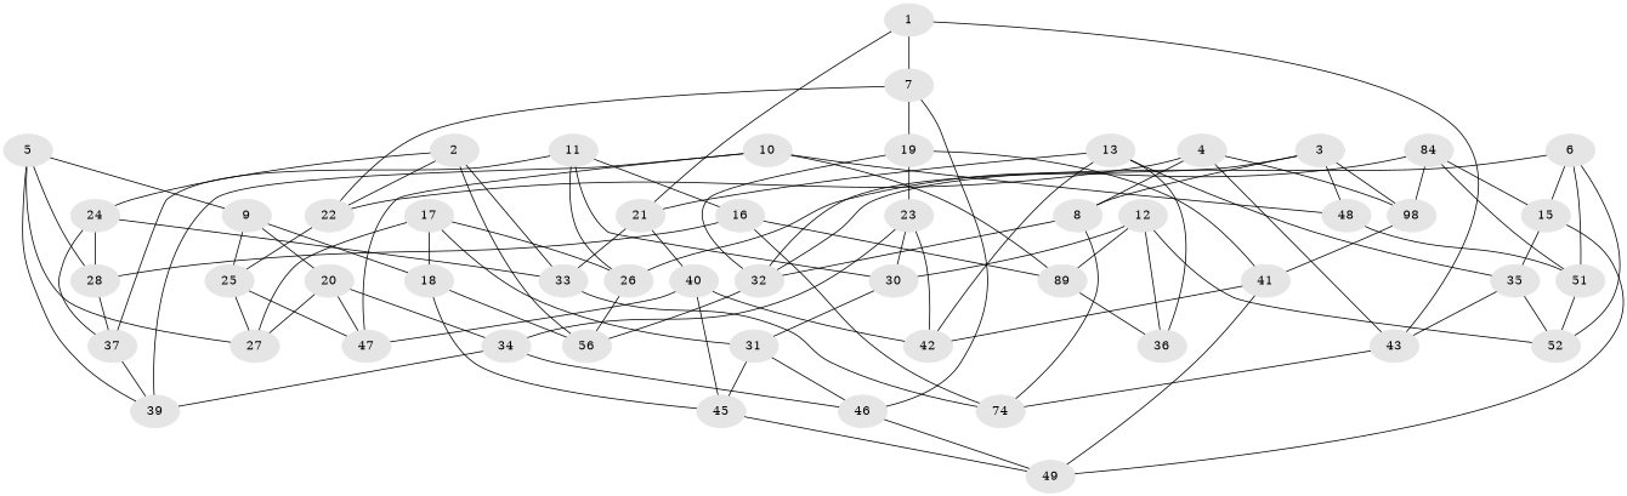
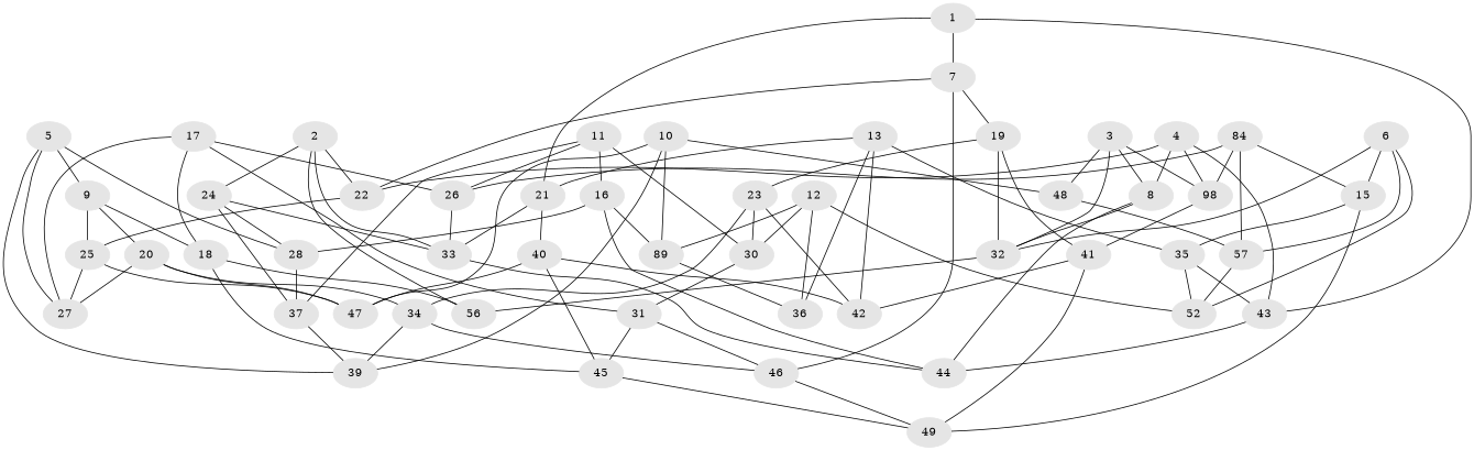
  graph {
    node [color=gray90 style=filled]
    1
    7
    21
    43
    22
    19
    46
    33
    40
-   44 [label=74]
+   44
    2
    24
    n13 [label=56]
    25
    28
    37
    3
    8
    32
    n20 [label=98]
    48
    41
-   51
+   51 [label=57]
    4
    5
    9
    27
    39
    18
    20
    6
    15
    52
    35
    49
    23
    45
    47
    34
    10
    n41 [label=89]
    36
    11
    16
    26
    30
    31
    12
    13
    42
    n51 [label=84]
    17
    1 -- 7
    1 -- 21
    1 -- 43
    7 -- 22
    7 -- 19
    7 -- 46
    21 -- 33
    21 -- 40
    43 -- 44
    22 -- 25
    19 -- 32
    19 -- 41
    19 -- 23
    46 -- 49
    33 -- 44
    40 -- 45
    40 -- 47
    40 -- 42
    2 -- 22
    2 -- 33
    2 -- 24
    2 -- n13
    24 -- 33
    24 -- 28
    24 -- 37
    25 -- 27
    25 -- 47
    28 -- 37
    37 -- 39
    3 -- 8
    3 -- 32
    3 -- n20
    3 -- 48
    8 -- 44
    8 -- 32
    32 -- n13
    n20 -- 41
    48 -- 51
    41 -- 49
    41 -- 42
    51 -- 52
    4 -- 43
    4 -- 22
    4 -- 8
    4 -- n20
    5 -- 28
    5 -- 9
    5 -- 27
    5 -- 39
    9 -- 25
    9 -- 18
    9 -- 20
    18 -- n13
    18 -- 45
    20 -- 27
    20 -- 47
    20 -- 34
    6 -- 32
    6 -- 51
    6 -- 15
    6 -- 52
    15 -- 35
    15 -- 49
    35 -- 43
    35 -- 52
    23 -- 34
    23 -- 30
    23 -- 42
    45 -- 49
    34 -- 46
    34 -- 39
    10 -- 48
    10 -- 39
    10 -- 47
    10 -- n41
    n41 -- 36
    11 -- 37
    11 -- 16
    11 -- 26
    11 -- 30
    16 -- 44
    16 -- 28
    16 -- n41
-   26 -- n13
+   26 -- 33
    30 -- 31
    31 -- 46
    31 -- 45
    12 -- 52
    12 -- n41
    12 -- 36
    12 -- 30
    13 -- 21
    13 -- 35
    13 -- 36
    13 -- 42
    n51 -- n20
    n51 -- 51
    n51 -- 15
    n51 -- 26
    17 -- 27
    17 -- 18
    17 -- 26
    17 -- 31
  }
